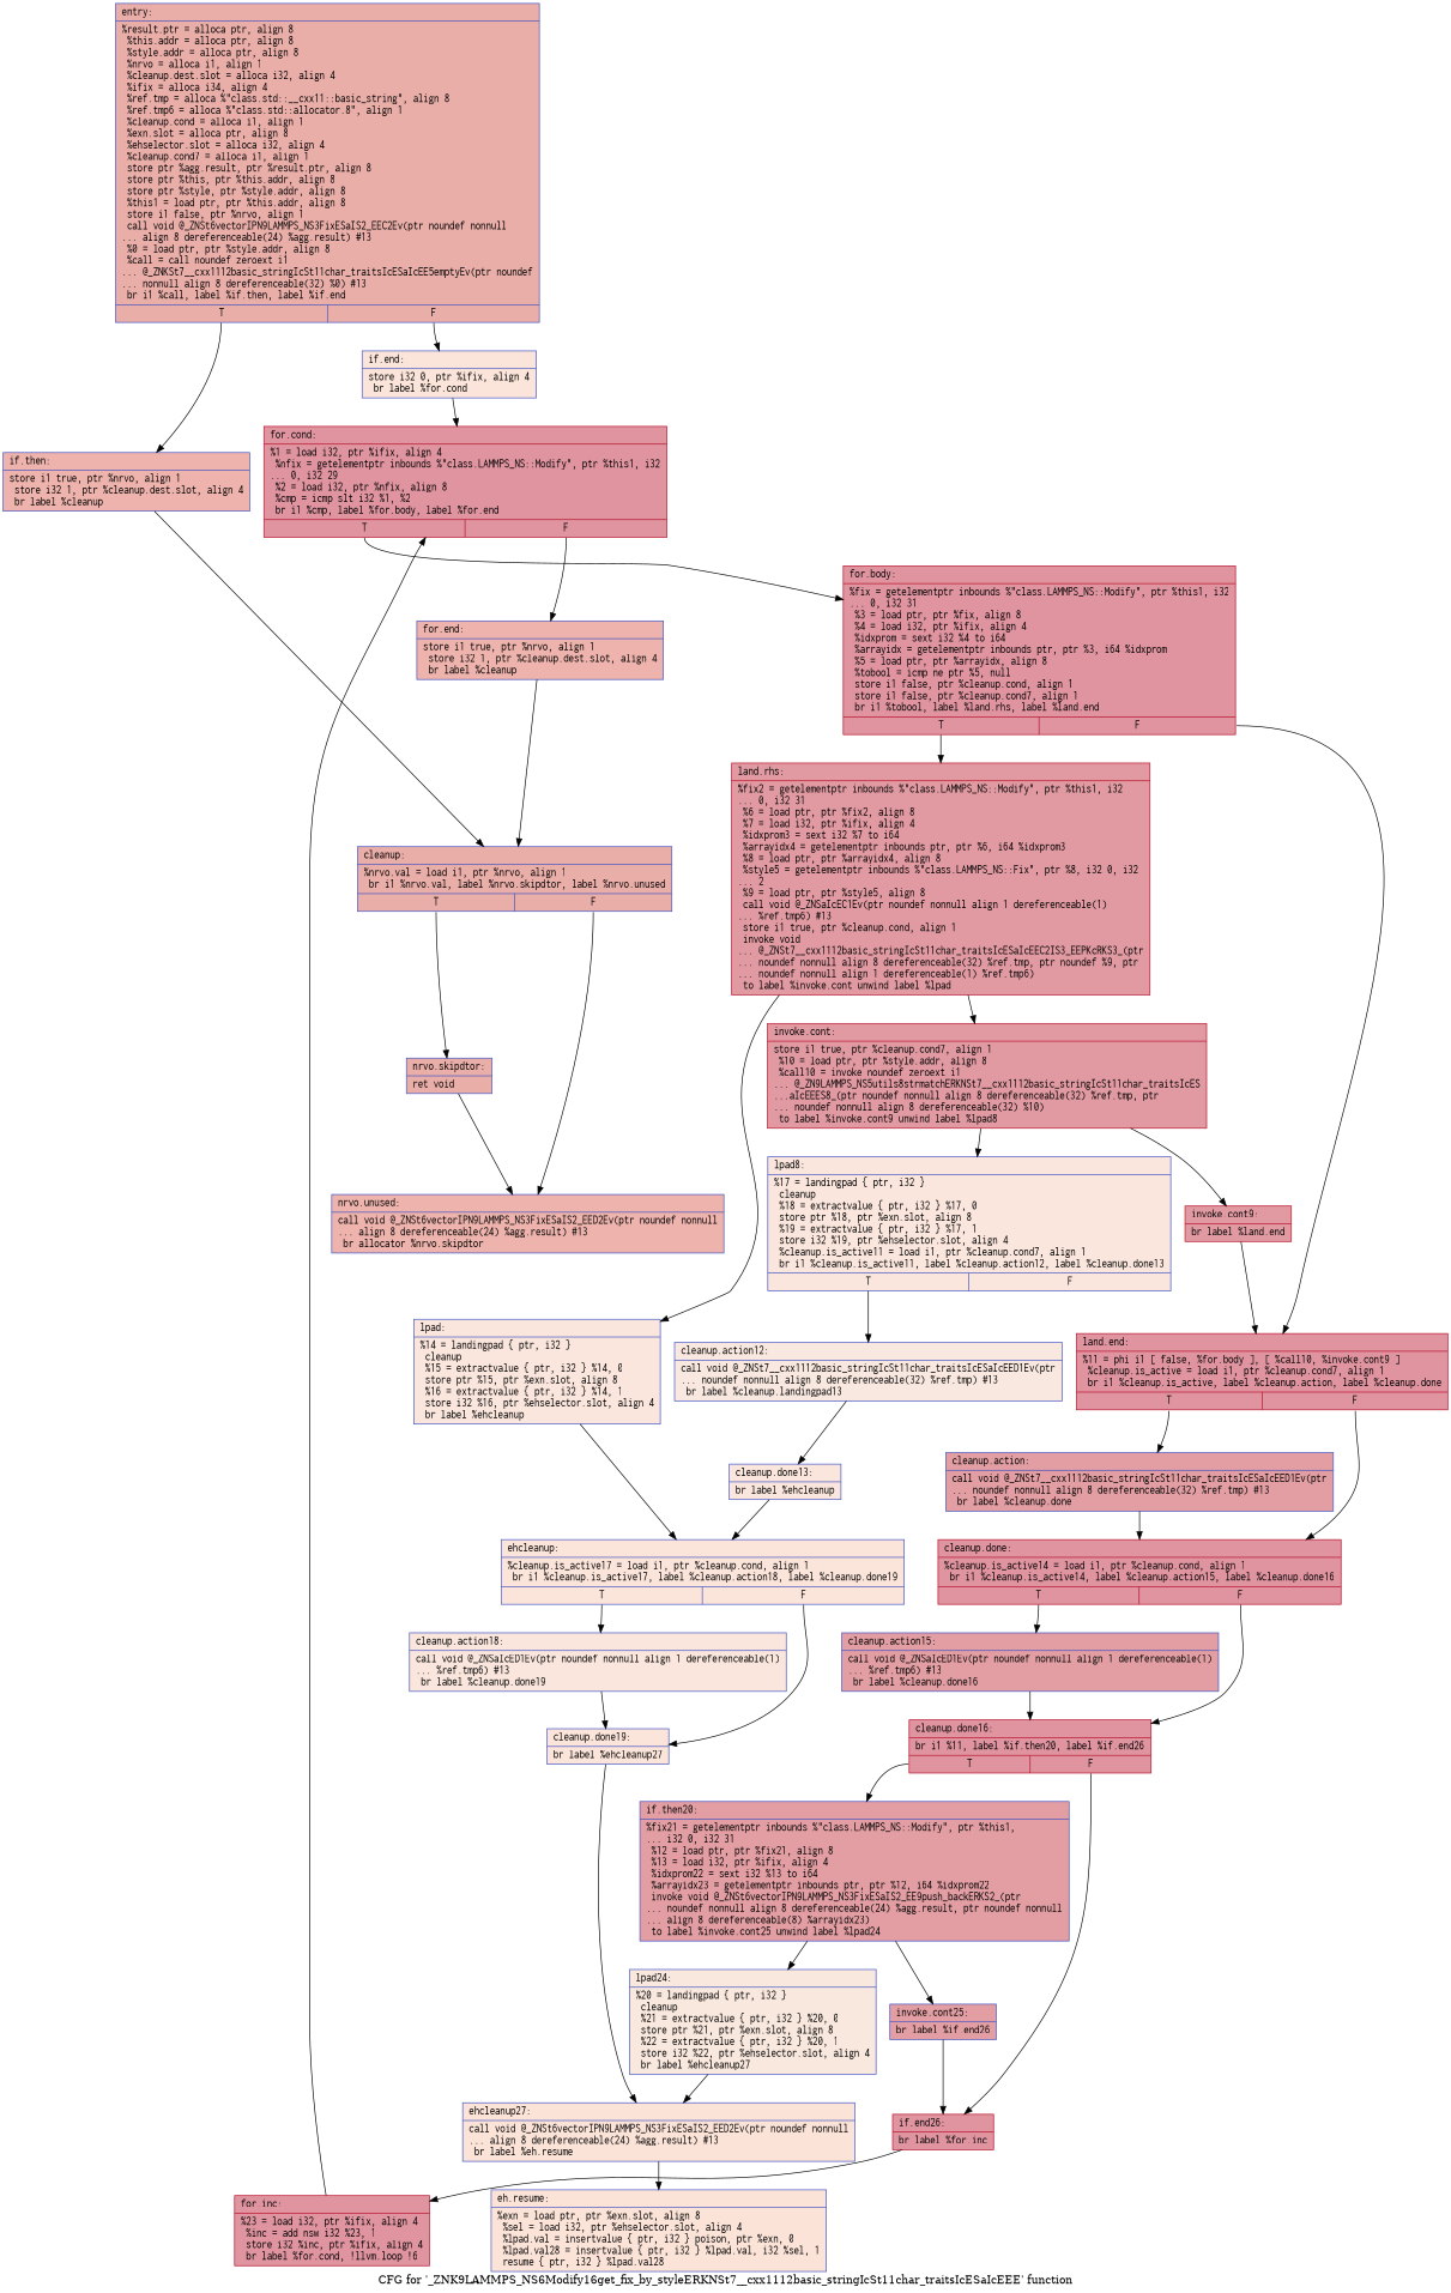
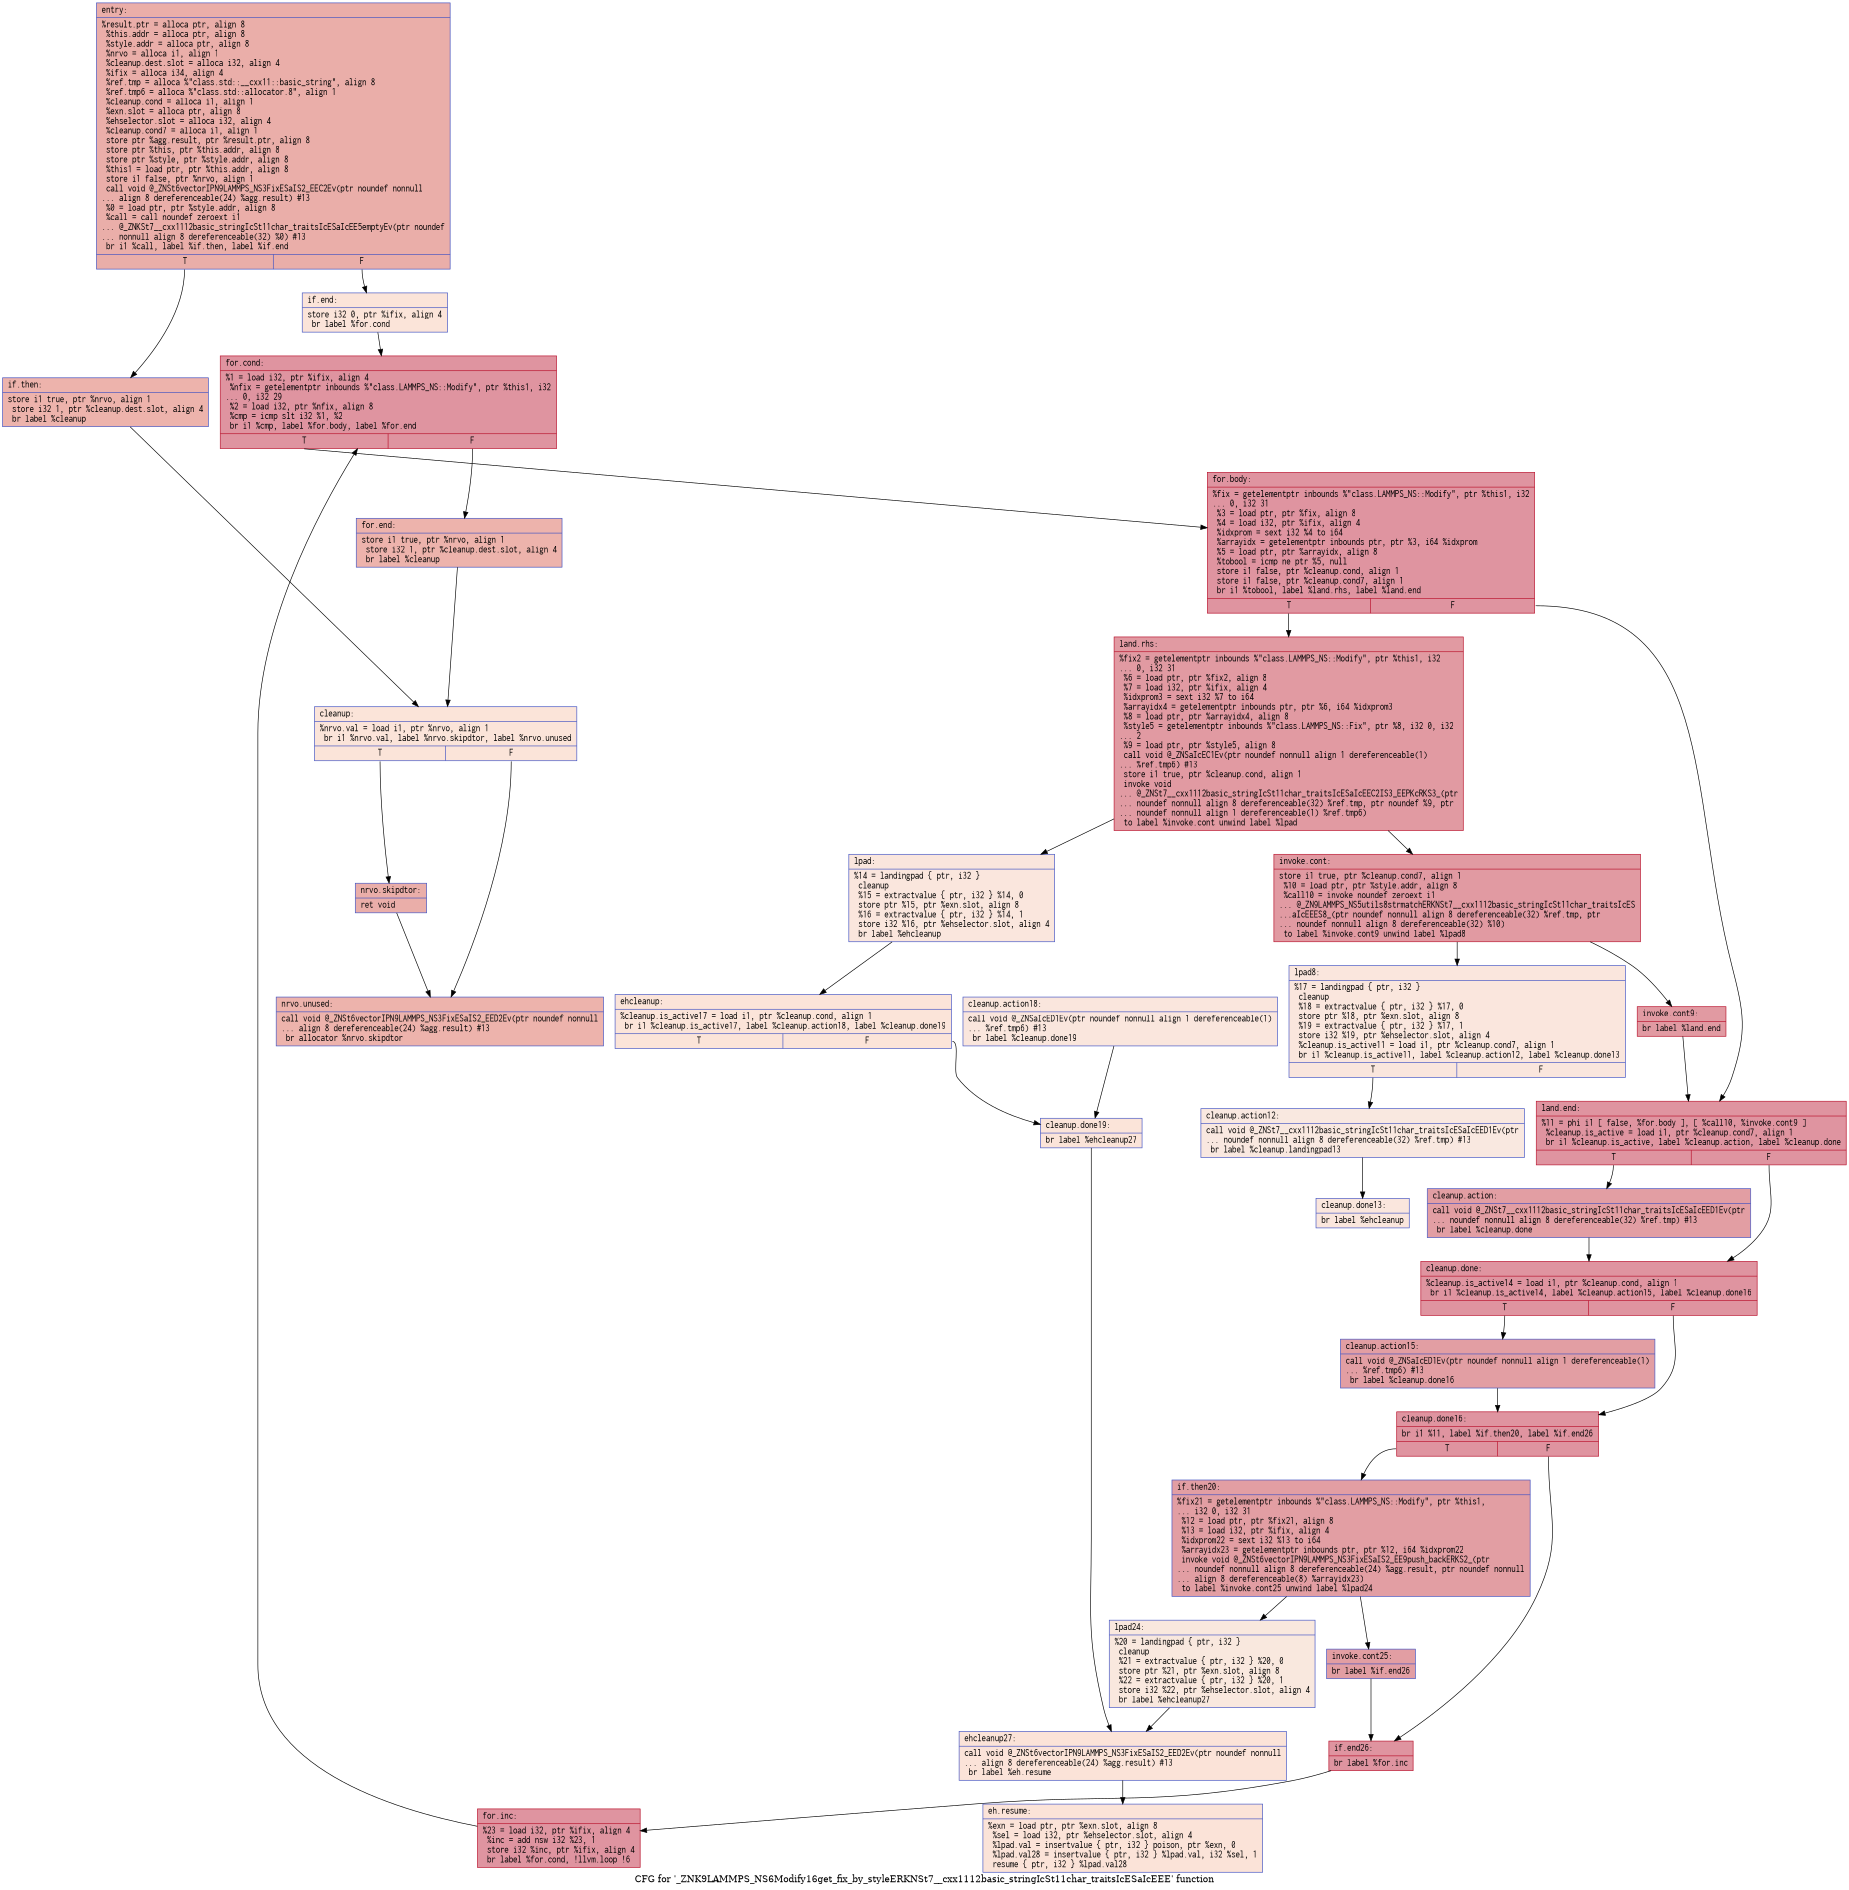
  digraph {
    label="CFG for '_ZNK9LAMMPS_NS6Modify16get_fix_by_styleERKNSt7__cxx1112basic_stringIcSt11char_traitsIcESaIcEEE' function"
    node [color="#3d50c3ff" fillcolor="#b70d2870" fontname=Courier shape=record style=filled]
    n1 [fillcolor="#d0473d70" label="{entry:\l|  %result.ptr = alloca ptr, align 8\l  %this.addr = alloca ptr, align 8\l  %style.addr = alloca ptr, align 8\l  %nrvo = alloca i1, align 1\l  %cleanup.dest.slot = alloca i32, align 4\l  %ifix = alloca i34, align 4\l  %ref.tmp = alloca %\"class.std::__cxx11::basic_string\", align 8\l  %ref.tmp6 = alloca %\"class.std::allocator.8\", align 1\l  %cleanup.cond = alloca i1, align 1\l  %exn.slot = alloca ptr, align 8\l  %ehselector.slot = alloca i32, align 4\l  %cleanup.cond7 = alloca i1, align 1\l  store ptr %agg.result, ptr %result.ptr, align 8\l  store ptr %this, ptr %this.addr, align 8\l  store ptr %style, ptr %style.addr, align 8\l  %this1 = load ptr, ptr %this.addr, align 8\l  store i1 false, ptr %nrvo, align 1\l  call void @_ZNSt6vectorIPN9LAMMPS_NS3FixESaIS2_EEC2Ev(ptr noundef nonnull\l... align 8 dereferenceable(24) %agg.result) #13\l  %0 = load ptr, ptr %style.addr, align 8\l  %call = call noundef zeroext i1\l... @_ZNKSt7__cxx1112basic_stringIcSt11char_traitsIcESaIcEE5emptyEv(ptr noundef\l... nonnull align 8 dereferenceable(32) %0) #13\l  br i1 %call, label %if.then, label %if.end\l|{<s0>T|<s1>F}}"]
    n2 [fillcolor="#d6524470" label="{if.then:\l|  store i1 true, ptr %nrvo, align 1\l  store i32 1, ptr %cleanup.dest.slot, align 4\l  br label %cleanup\l}"]
    n3 [fillcolor="#f5c1a970" label="{if.end:\l|  store i32 0, ptr %ifix, align 4\l  br label %for.cond\l}"]
-   n4 [fillcolor="#d0473d70" label="{cleanup:\l|  %nrvo.val = load i1, ptr %nrvo, align 1\l  br i1 %nrvo.val, label %nrvo.skipdtor, label %nrvo.unused\l|{<s0>T|<s1>F}}"]
+   n4 [fillcolor="#f5c1a970" label="{cleanup:\l|  %nrvo.val = load i1, ptr %nrvo, align 1\l  br i1 %nrvo.val, label %nrvo.skipdtor, label %nrvo.unused\l|{<s0>T|<s1>F}}"]
    n5 [color="#b70d28ff" label="{for.cond:\l|  %1 = load i32, ptr %ifix, align 4\l  %nfix = getelementptr inbounds %\"class.LAMMPS_NS::Modify\", ptr %this1, i32\l... 0, i32 29\l  %2 = load i32, ptr %nfix, align 8\l  %cmp = icmp slt i32 %1, %2\l  br i1 %cmp, label %for.body, label %for.end\l|{<s0>T|<s1>F}}"]
    n6 [fillcolor="#d0473d70" label="{nrvo.skipdtor:\l|  ret void\l}"]
    n7 [fillcolor="#d6524470" label="{nrvo.unused:\l|  call void @_ZNSt6vectorIPN9LAMMPS_NS3FixESaIS2_EED2Ev(ptr noundef nonnull\l... align 8 dereferenceable(24) %agg.result) #13\l  br allocator %nrvo.skipdtor\l}"]
    n8 [color="#b70d28ff" label="{for.body:\l|  %fix = getelementptr inbounds %\"class.LAMMPS_NS::Modify\", ptr %this1, i32\l... 0, i32 31\l  %3 = load ptr, ptr %fix, align 8\l  %4 = load i32, ptr %ifix, align 4\l  %idxprom = sext i32 %4 to i64\l  %arrayidx = getelementptr inbounds ptr, ptr %3, i64 %idxprom\l  %5 = load ptr, ptr %arrayidx, align 8\l  %tobool = icmp ne ptr %5, null\l  store i1 false, ptr %cleanup.cond, align 1\l  store i1 false, ptr %cleanup.cond7, align 1\l  br i1 %tobool, label %land.rhs, label %land.end\l|{<s0>T|<s1>F}}"]
    n9 [fillcolor="#d6524470" label="{for.end:\l|  store i1 true, ptr %nrvo, align 1\l  store i32 1, ptr %cleanup.dest.slot, align 4\l  br label %cleanup\l}"]
    n10 [color="#b70d28ff" fillcolor="#bb1b2c70" label="{land.rhs:\l|  %fix2 = getelementptr inbounds %\"class.LAMMPS_NS::Modify\", ptr %this1, i32\l... 0, i32 31\l  %6 = load ptr, ptr %fix2, align 8\l  %7 = load i32, ptr %ifix, align 4\l  %idxprom3 = sext i32 %7 to i64\l  %arrayidx4 = getelementptr inbounds ptr, ptr %6, i64 %idxprom3\l  %8 = load ptr, ptr %arrayidx4, align 8\l  %style5 = getelementptr inbounds %\"class.LAMMPS_NS::Fix\", ptr %8, i32 0, i32\l... 2\l  %9 = load ptr, ptr %style5, align 8\l  call void @_ZNSaIcEC1Ev(ptr noundef nonnull align 1 dereferenceable(1)\l... %ref.tmp6) #13\l  store i1 true, ptr %cleanup.cond, align 1\l  invoke void\l... @_ZNSt7__cxx1112basic_stringIcSt11char_traitsIcESaIcEEC2IS3_EEPKcRKS3_(ptr\l... noundef nonnull align 8 dereferenceable(32) %ref.tmp, ptr noundef %9, ptr\l... noundef nonnull align 1 dereferenceable(1) %ref.tmp6)\l          to label %invoke.cont unwind label %lpad\l}"]
    n11 [color="#b70d28ff" label="{land.end:\l|  %11 = phi i1 [ false, %for.body ], [ %call10, %invoke.cont9 ]\l  %cleanup.is_active = load i1, ptr %cleanup.cond7, align 1\l  br i1 %cleanup.is_active, label %cleanup.action, label %cleanup.done\l|{<s0>T|<s1>F}}"]
    n12 [color="#b70d28ff" fillcolor="#bb1b2c70" label="{invoke.cont:\l|  store i1 true, ptr %cleanup.cond7, align 1\l  %10 = load ptr, ptr %style.addr, align 8\l  %call10 = invoke noundef zeroext i1\l... @_ZN9LAMMPS_NS5utils8strmatchERKNSt7__cxx1112basic_stringIcSt11char_traitsIcES\l...aIcEEES8_(ptr noundef nonnull align 8 dereferenceable(32) %ref.tmp, ptr\l... noundef nonnull align 8 dereferenceable(32) %10)\l          to label %invoke.cont9 unwind label %lpad8\l}"]
    n13 [fillcolor="#f3c7b170" label="{lpad:\l|  %14 = landingpad \{ ptr, i32 \}\l          cleanup\l  %15 = extractvalue \{ ptr, i32 \} %14, 0\l  store ptr %15, ptr %exn.slot, align 8\l  %16 = extractvalue \{ ptr, i32 \} %14, 1\l  store i32 %16, ptr %ehselector.slot, align 4\l  br label %ehcleanup\l}"]
    n14 [fillcolor="#be242e70" label="{cleanup.action:\l|  call void @_ZNSt7__cxx1112basic_stringIcSt11char_traitsIcESaIcEED1Ev(ptr\l... noundef nonnull align 8 dereferenceable(32) %ref.tmp) #13\l  br label %cleanup.done\l}"]
    n15 [color="#b70d28ff" label="{cleanup.done:\l|  %cleanup.is_active14 = load i1, ptr %cleanup.cond, align 1\l  br i1 %cleanup.is_active14, label %cleanup.action15, label %cleanup.done16\l|{<s0>T|<s1>F}}"]
    n16 [color="#b70d28ff" fillcolor="#bb1b2c70" label="{invoke.cont9:\l|  br label %land.end\l}"]
    n17 [fillcolor="#f3c7b170" label="{lpad8:\l|  %17 = landingpad \{ ptr, i32 \}\l          cleanup\l  %18 = extractvalue \{ ptr, i32 \} %17, 0\l  store ptr %18, ptr %exn.slot, align 8\l  %19 = extractvalue \{ ptr, i32 \} %17, 1\l  store i32 %19, ptr %ehselector.slot, align 4\l  %cleanup.is_active11 = load i1, ptr %cleanup.cond7, align 1\l  br i1 %cleanup.is_active11, label %cleanup.action12, label %cleanup.done13\l|{<s0>T|<s1>F}}"]
    n18 [fillcolor="#f5c1a970" label="{ehcleanup:\l|  %cleanup.is_active17 = load i1, ptr %cleanup.cond, align 1\l  br i1 %cleanup.is_active17, label %cleanup.action18, label %cleanup.done19\l|{<s0>T|<s1>F}}"]
    n19 [fillcolor="#be242e70" label="{cleanup.action15:\l|  call void @_ZNSaIcED1Ev(ptr noundef nonnull align 1 dereferenceable(1)\l... %ref.tmp6) #13\l  br label %cleanup.done16\l}"]
    n20 [color="#b70d28ff" label="{cleanup.done16:\l|  br i1 %11, label %if.then20, label %if.end26\l|{<s0>T|<s1>F}}"]
    n21 [fillcolor="#f1ccb870" label="{cleanup.action12:\l|  call void @_ZNSt7__cxx1112basic_stringIcSt11char_traitsIcESaIcEED1Ev(ptr\l... noundef nonnull align 8 dereferenceable(32) %ref.tmp) #13\l  br label %cleanup.landingpad13\l}"]
    n22 [fillcolor="#f3c7b170" label="{cleanup.action18:\l|  call void @_ZNSaIcED1Ev(ptr noundef nonnull align 1 dereferenceable(1)\l... %ref.tmp6) #13\l  br label %cleanup.done19\l}"]
    n23 [fillcolor="#f5c1a970" label="{cleanup.done19:\l|  br label %ehcleanup27\l}"]
    n24 [fillcolor="#f3c7b170" label="{cleanup.done13:\l|  br label %ehcleanup\l}"]
    n25 [fillcolor="#be242e70" label="{if.then20:\l|  %fix21 = getelementptr inbounds %\"class.LAMMPS_NS::Modify\", ptr %this1,\l... i32 0, i32 31\l  %12 = load ptr, ptr %fix21, align 8\l  %13 = load i32, ptr %ifix, align 4\l  %idxprom22 = sext i32 %13 to i64\l  %arrayidx23 = getelementptr inbounds ptr, ptr %12, i64 %idxprom22\l  invoke void @_ZNSt6vectorIPN9LAMMPS_NS3FixESaIS2_EE9push_backERKS2_(ptr\l... noundef nonnull align 8 dereferenceable(24) %agg.result, ptr noundef nonnull\l... align 8 dereferenceable(8) %arrayidx23)\l          to label %invoke.cont25 unwind label %lpad24\l}"]
    n26 [color="#b70d28ff" label="{if.end26:\l|  br label %for.inc\l}"]
    n27 [fillcolor="#be242e70" label="{invoke.cont25:\l|  br label %if.end26\l}"]
    n28 [fillcolor="#f2cab570" label="{lpad24:\l|  %20 = landingpad \{ ptr, i32 \}\l          cleanup\l  %21 = extractvalue \{ ptr, i32 \} %20, 0\l  store ptr %21, ptr %exn.slot, align 8\l  %22 = extractvalue \{ ptr, i32 \} %20, 1\l  store i32 %22, ptr %ehselector.slot, align 4\l  br label %ehcleanup27\l}"]
    n29 [color="#b70d28ff" label="{for.inc:\l|  %23 = load i32, ptr %ifix, align 4\l  %inc = add nsw i32 %23, 1\l  store i32 %inc, ptr %ifix, align 4\l  br label %for.cond, !llvm.loop !6\l}"]
    n30 [fillcolor="#f6bfa670" label="{ehcleanup27:\l|  call void @_ZNSt6vectorIPN9LAMMPS_NS3FixESaIS2_EED2Ev(ptr noundef nonnull\l... align 8 dereferenceable(24) %agg.result) #13\l  br label %eh.resume\l}"]
    n31 [fillcolor="#f6bfa670" label="{eh.resume:\l|  %exn = load ptr, ptr %exn.slot, align 8\l  %sel = load i32, ptr %ehselector.slot, align 4\l  %lpad.val = insertvalue \{ ptr, i32 \} poison, ptr %exn, 0\l  %lpad.val28 = insertvalue \{ ptr, i32 \} %lpad.val, i32 %sel, 1\l  resume \{ ptr, i32 \} %lpad.val28\l}"]
    n1 -> n2 [tailport=s0]
    n1 -> n3 [tailport=s1]
    n2 -> n4
    n3 -> n5
    n4 -> n6 [tailport=s0]
    n4 -> n7 [tailport=s1]
    n5 -> n8 [tailport=s0]
    n5 -> n9 [tailport=s1]
    n6 -> n7
    n8 -> n10 [tailport=s0]
    n8 -> n11 [tailport=s1]
    n9 -> n4
    n10 -> n12
    n10 -> n13
    n11 -> n14 [tailport=s0]
    n11 -> n15 [tailport=s1]
    n12 -> n16
    n12 -> n17
    n13 -> n18
    n14 -> n15
    n15 -> n19 [tailport=s0]
    n15 -> n20 [tailport=s1]
    n16 -> n11
    n17 -> n21 [tailport=s0]
-   n18 -> n22 [tailport=s0]
    n18 -> n23 [tailport=s1]
    n19 -> n20
    n20 -> n25 [tailport=s0]
    n20 -> n26 [tailport=s1]
    n21 -> n24
    n22 -> n23
    n23 -> n30
-   n24 -> n18
    n25 -> n27
    n25 -> n28
    n26 -> n29
    n27 -> n26
    n28 -> n30
    n29 -> n5
    n30 -> n31
  }
